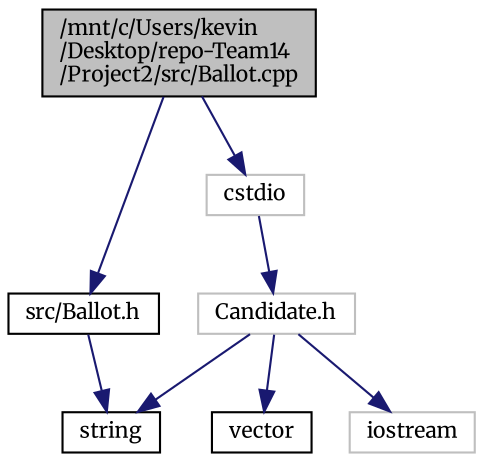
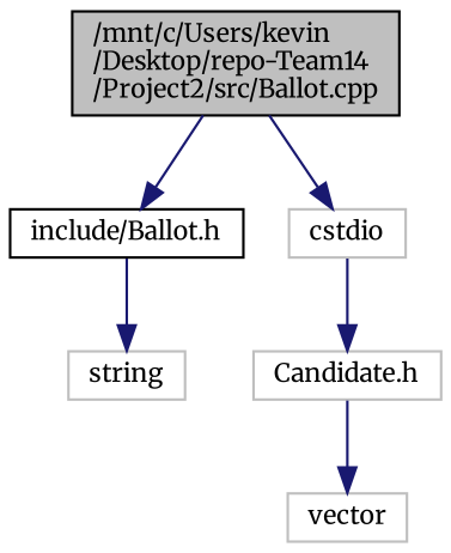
  digraph {
    fontname=Merriweather
    node [color=grey75 fillcolor=white fontname=Merriweather fontsize=10 shape=record style=filled]
    edge [color=midnightblue fontname=Merriweather fontsize=10 labelfontname=Helvetica labelfontsize=10 style=solid]
    n1 [color=black fillcolor=grey75 fontcolor=black height=0.2 label="/mnt/c/Users/kevin\l/Desktop/repo-Team14\l/Project2/src/Ballot.cpp" width=0.4]
-   n2 [color=black height=0.2 label="src/Ballot.h" width=0.4]
+   n2 [color=black height=0.2 label="include/Ballot.h" width=0.4]
    n3 [height=0.2 label=cstdio width=0.4]
-   n4 [color=black height=0.2 label=string width=0.4]
+   n4 [height=0.2 label=string width=0.4]
    n5 [height=0.2 label="Candidate.h" width=0.4]
-   n6 [color=black height=0.2 label=vector width=0.4]
-   n7 [height=0.2 label=iostream width=0.4]
+   n6 [height=0.2 label=vector width=0.4]
    n1 -> n2
    n1 -> n3
    n2 -> n4
    n3 -> n5
-   n5 -> n4
    n5 -> n6
-   n5 -> n7
  }
